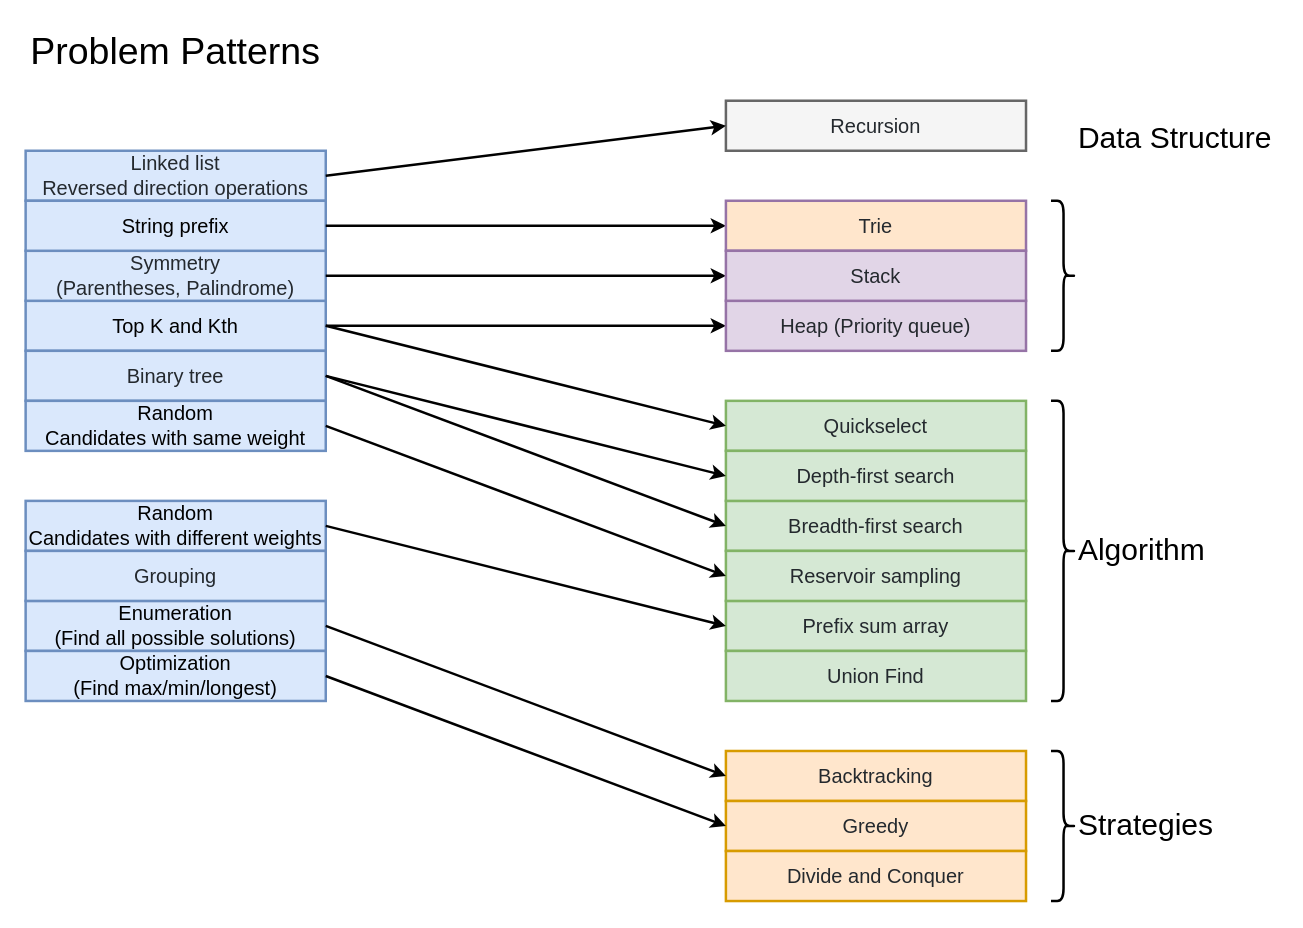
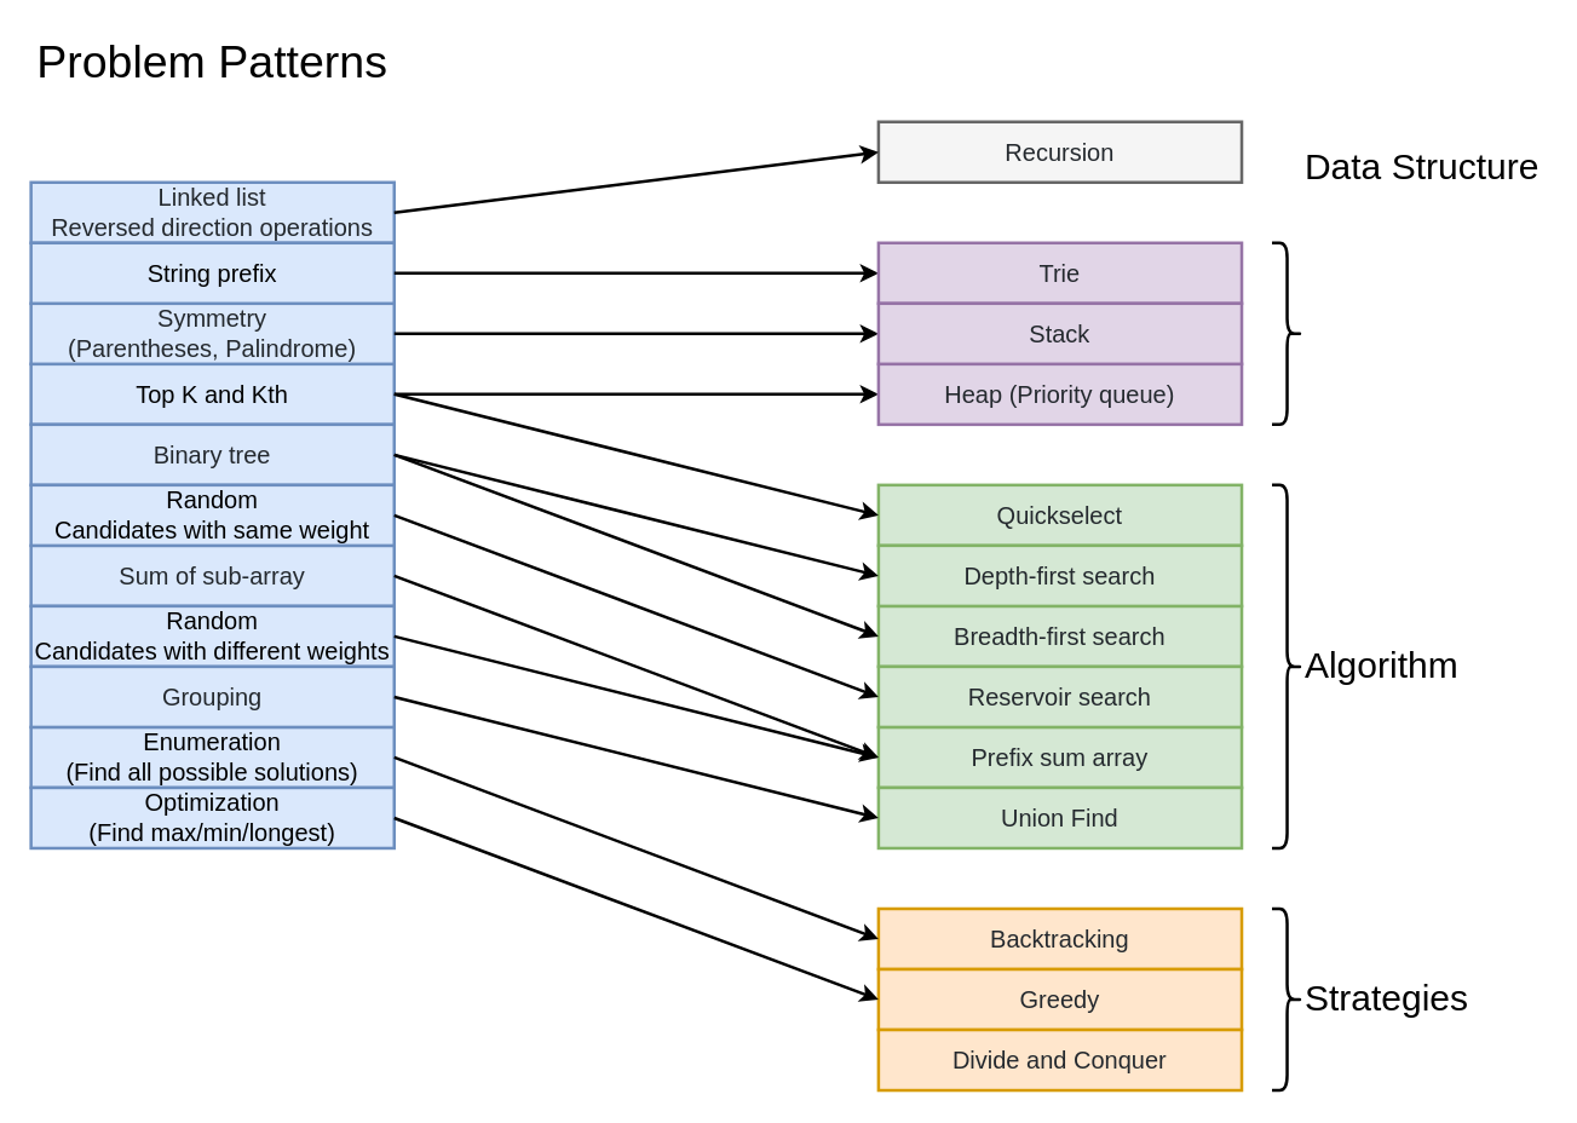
  <mxCell id="0" />
  <mxCell id="1" parent="0" />
  <mxCell id="2" value="&lt;font style=&quot;font-size: 16px&quot;&gt;Top K and Kth&lt;/font&gt;" style="rounded=0;whiteSpace=wrap;html=1;strokeWidth=2;fillColor=#dae8fc;strokeColor=#6c8ebf;" parent="1" vertex="1"><mxGeometry x="20" y="240" width="240" height="40" as="geometry" /></mxCell>
+ <mxCell id="3" value="&lt;font color=&quot;#24292e&quot;&gt;&lt;span style=&quot;font-size: 16px&quot;&gt;Sum of sub-array&lt;/span&gt;&lt;/font&gt;" style="rounded=0;whiteSpace=wrap;html=1;strokeWidth=2;fillColor=#dae8fc;strokeColor=#6c8ebf;" parent="1" vertex="1"><mxGeometry x="20" y="360" width="240" height="40" as="geometry" /></mxCell>
  <mxCell id="4" value="&lt;font color=&quot;#24292e&quot;&gt;&lt;span style=&quot;font-size: 16px&quot;&gt;&lt;div&gt;&lt;/div&gt;&lt;span&gt;Linked list&lt;br&gt;&lt;/span&gt;&lt;/span&gt;&lt;span style=&quot;font-size: 16px&quot;&gt;Reversed direction operations&lt;/span&gt;&lt;/font&gt;" style="rounded=0;whiteSpace=wrap;html=1;strokeWidth=2;fillColor=#dae8fc;strokeColor=#6c8ebf;" parent="1" vertex="1"><mxGeometry x="20" y="120" width="240" height="40" as="geometry" /></mxCell>
  <mxCell id="5" value="&lt;font color=&quot;#24292e&quot;&gt;&lt;span style=&quot;font-size: 16px&quot;&gt;Binary tree&lt;/span&gt;&lt;/font&gt;" style="rounded=0;whiteSpace=wrap;html=1;strokeWidth=2;fillColor=#dae8fc;strokeColor=#6c8ebf;" parent="1" vertex="1"><mxGeometry x="20" y="280" width="240" height="40" as="geometry" /></mxCell>
  <mxCell id="6" value="&lt;font color=&quot;#24292e&quot;&gt;&lt;span style=&quot;font-size: 16px&quot;&gt;Symmetry&lt;br&gt;(Parentheses, Palindrome&lt;/span&gt;&lt;span style=&quot;font-size: 16px&quot;&gt;)&lt;/span&gt;&lt;/font&gt;" style="rounded=0;whiteSpace=wrap;html=1;strokeWidth=2;fillColor=#dae8fc;strokeColor=#6c8ebf;" parent="1" vertex="1"><mxGeometry x="20" y="200" width="240" height="40" as="geometry" /></mxCell>
  <mxCell id="7" value="&lt;font style=&quot;font-size: 16px&quot;&gt;String prefix&lt;/font&gt;" style="rounded=0;whiteSpace=wrap;html=1;strokeWidth=2;fillColor=#dae8fc;strokeColor=#6c8ebf;" parent="1" vertex="1"><mxGeometry x="20" y="160" width="240" height="40" as="geometry" /></mxCell>
  <mxCell id="8" value="&lt;font style=&quot;font-size: 16px&quot;&gt;Random&lt;br&gt;Candidates with same weight&lt;/font&gt;" style="rounded=0;whiteSpace=wrap;html=1;strokeWidth=2;fillColor=#dae8fc;strokeColor=#6c8ebf;" parent="1" vertex="1"><mxGeometry x="20" y="320" width="240" height="40" as="geometry" /></mxCell>
  <mxCell id="9" value="&lt;font style=&quot;font-size: 16px&quot;&gt;Random&lt;br&gt;Candidates with different weights&lt;/font&gt;" style="rounded=0;whiteSpace=wrap;html=1;strokeWidth=2;fillColor=#dae8fc;strokeColor=#6c8ebf;" parent="1" vertex="1"><mxGeometry x="20" y="400" width="240" height="40" as="geometry" /></mxCell>
  <mxCell id="10" value="&lt;font style=&quot;font-size: 16px&quot;&gt;Enumeration &lt;br&gt;(Find all possible solutions)&lt;/font&gt;" style="rounded=0;whiteSpace=wrap;html=1;strokeWidth=2;fillColor=#dae8fc;strokeColor=#6c8ebf;" parent="1" vertex="1"><mxGeometry x="20" y="480" width="240" height="40" as="geometry" /></mxCell>
  <mxCell id="11" value="&lt;font color=&quot;#24292e&quot;&gt;&lt;span style=&quot;font-size: 16px&quot;&gt;Quickselect&lt;/span&gt;&lt;/font&gt;" style="rounded=0;whiteSpace=wrap;html=1;strokeWidth=2;fillColor=#d5e8d4;strokeColor=#82b366;" parent="1" vertex="1"><mxGeometry x="580" y="320" width="240" height="40" as="geometry" /></mxCell>
  <mxCell id="12" value="&lt;font color=&quot;#24292e&quot;&gt;&lt;span style=&quot;font-size: 16px&quot;&gt;Prefix sum array&lt;/span&gt;&lt;/font&gt;" style="rounded=0;whiteSpace=wrap;html=1;strokeWidth=2;fillColor=#d5e8d4;strokeColor=#82b366;" parent="1" vertex="1"><mxGeometry x="580" y="480" width="240" height="40" as="geometry" /></mxCell>
  <mxCell id="13" value="&lt;font color=&quot;#24292e&quot;&gt;&lt;span style=&quot;font-size: 16px&quot;&gt;Recursion&lt;/span&gt;&lt;/font&gt;" style="rounded=0;whiteSpace=wrap;html=1;strokeWidth=2;fillColor=#f5f5f5;strokeColor=#666666;fontColor=#333333;" parent="1" vertex="1"><mxGeometry x="580" y="80" width="240" height="40" as="geometry" /></mxCell>
  <mxCell id="14" value="&lt;font color=&quot;#24292e&quot;&gt;&lt;span style=&quot;font-size: 16px&quot;&gt;Breadth-first search&lt;/span&gt;&lt;/font&gt;" style="rounded=0;whiteSpace=wrap;html=1;strokeWidth=2;fillColor=#d5e8d4;strokeColor=#82b366;" parent="1" vertex="1"><mxGeometry x="580" y="400" width="240" height="40" as="geometry" /></mxCell>
- <mxCell id="15" value="&lt;font color=&quot;#24292e&quot;&gt;&lt;span style=&quot;font-size: 16px&quot;&gt;Reservoir sampling&lt;/span&gt;&lt;/font&gt;" style="rounded=0;whiteSpace=wrap;html=1;strokeWidth=2;fillColor=#d5e8d4;strokeColor=#82b366;" parent="1" vertex="1"><mxGeometry x="580" y="440" width="240" height="40" as="geometry" /></mxCell>
+ <mxCell id="15" value="&lt;font color=&quot;#24292e&quot;&gt;&lt;span style=&quot;font-size: 16px&quot;&gt;Reservoir search&lt;/span&gt;&lt;/font&gt;" style="rounded=0;whiteSpace=wrap;html=1;strokeWidth=2;fillColor=#d5e8d4;strokeColor=#82b366;" parent="1" vertex="1"><mxGeometry x="580" y="440" width="240" height="40" as="geometry" /></mxCell>
  <mxCell id="16" value="&lt;font color=&quot;#24292e&quot;&gt;&lt;span style=&quot;font-size: 16px&quot;&gt;Backtracking&lt;/span&gt;&lt;/font&gt;" style="rounded=0;whiteSpace=wrap;html=1;strokeWidth=2;fillColor=#ffe6cc;strokeColor=#d79b00;" parent="1" vertex="1"><mxGeometry x="580" y="600" width="240" height="40" as="geometry" /></mxCell>
  <mxCell id="17" value="&lt;font color=&quot;#24292e&quot;&gt;&lt;span style=&quot;font-size: 16px&quot;&gt;Greedy&lt;/span&gt;&lt;/font&gt;" style="rounded=0;whiteSpace=wrap;html=1;strokeWidth=2;fillColor=#ffe6cc;strokeColor=#d79b00;" parent="1" vertex="1"><mxGeometry x="580" y="640" width="240" height="40" as="geometry" /></mxCell>
  <mxCell id="18" value="" style="endArrow=classic;html=1;exitX=1;exitY=0.5;exitDx=0;exitDy=0;entryX=0;entryY=0.5;entryDx=0;entryDy=0;strokeWidth=2;" parent="1" source="2" target="38" edge="1"><mxGeometry width="50" height="50" relative="1" as="geometry"><mxPoint x="260" y="350" as="sourcePoint" /><mxPoint x="480" y="300" as="targetPoint" /></mxGeometry></mxCell>
  <mxCell id="19" value="" style="endArrow=classic;html=1;strokeWidth=2;entryX=0;entryY=0.5;entryDx=0;entryDy=0;exitX=1;exitY=0.5;exitDx=0;exitDy=0;" parent="1" source="2" target="11" edge="1"><mxGeometry width="50" height="50" relative="1" as="geometry"><mxPoint x="260" y="180" as="sourcePoint" /><mxPoint x="310" y="300" as="targetPoint" /></mxGeometry></mxCell>
+ <mxCell id="20" value="" style="endArrow=classic;html=1;strokeWidth=2;exitX=1;exitY=0.5;exitDx=0;exitDy=0;entryX=0;entryY=0.5;entryDx=0;entryDy=0;" parent="1" source="3" target="12" edge="1"><mxGeometry width="50" height="50" relative="1" as="geometry"><mxPoint x="260" y="350" as="sourcePoint" /><mxPoint x="310" y="300" as="targetPoint" /></mxGeometry></mxCell>
  <mxCell id="21" value="" style="endArrow=classic;html=1;strokeWidth=2;exitX=1;exitY=0.5;exitDx=0;exitDy=0;entryX=0;entryY=0.5;entryDx=0;entryDy=0;" parent="1" source="5" target="14" edge="1"><mxGeometry width="50" height="50" relative="1" as="geometry"><mxPoint x="260" y="350" as="sourcePoint" /><mxPoint x="310" y="300" as="targetPoint" /></mxGeometry></mxCell>
  <mxCell id="22" value="" style="endArrow=classic;html=1;strokeWidth=2;exitX=1;exitY=0.5;exitDx=0;exitDy=0;entryX=0;entryY=0.5;entryDx=0;entryDy=0;" parent="1" source="6" target="40" edge="1"><mxGeometry width="50" height="50" relative="1" as="geometry"><mxPoint x="260" y="350" as="sourcePoint" /><mxPoint x="560" y="280" as="targetPoint" /></mxGeometry></mxCell>
  <mxCell id="23" value="" style="endArrow=classic;html=1;strokeWidth=2;exitX=1;exitY=0.5;exitDx=0;exitDy=0;entryX=0;entryY=0.5;entryDx=0;entryDy=0;" parent="1" source="7" target="39" edge="1"><mxGeometry width="50" height="50" relative="1" as="geometry"><mxPoint x="260" y="350" as="sourcePoint" /><mxPoint x="540" y="210" as="targetPoint" /></mxGeometry></mxCell>
  <mxCell id="24" value="" style="endArrow=classic;html=1;strokeWidth=2;exitX=1;exitY=0.5;exitDx=0;exitDy=0;entryX=0;entryY=0.5;entryDx=0;entryDy=0;" parent="1" source="8" target="15" edge="1"><mxGeometry width="50" height="50" relative="1" as="geometry"><mxPoint x="260" y="350" as="sourcePoint" /><mxPoint x="310" y="300" as="targetPoint" /></mxGeometry></mxCell>
  <mxCell id="25" value="" style="endArrow=classic;html=1;strokeWidth=2;exitX=1;exitY=0.5;exitDx=0;exitDy=0;entryX=0;entryY=0.5;entryDx=0;entryDy=0;" parent="1" source="9" target="12" edge="1"><mxGeometry width="50" height="50" relative="1" as="geometry"><mxPoint x="260" y="350" as="sourcePoint" /><mxPoint x="310" y="300" as="targetPoint" /></mxGeometry></mxCell>
  <mxCell id="26" value="" style="endArrow=classic;html=1;strokeWidth=2;exitX=1;exitY=0.5;exitDx=0;exitDy=0;entryX=0;entryY=0.5;entryDx=0;entryDy=0;" parent="1" source="10" target="16" edge="1"><mxGeometry width="50" height="50" relative="1" as="geometry"><mxPoint x="260" y="350" as="sourcePoint" /><mxPoint x="310" y="300" as="targetPoint" /></mxGeometry></mxCell>
  <mxCell id="27" value="" style="endArrow=classic;html=1;strokeWidth=2;exitX=1;exitY=0.5;exitDx=0;exitDy=0;entryX=0;entryY=0.5;entryDx=0;entryDy=0;" parent="1" source="4" target="13" edge="1"><mxGeometry width="50" height="50" relative="1" as="geometry"><mxPoint x="260" y="350" as="sourcePoint" /><mxPoint x="310" y="300" as="targetPoint" /></mxGeometry></mxCell>
  <mxCell id="28" value="&lt;font style=&quot;font-size: 30px&quot;&gt;Problem Patterns&lt;/font&gt;" style="text;html=1;strokeColor=none;fillColor=none;align=center;verticalAlign=middle;whiteSpace=wrap;rounded=0;" parent="1" vertex="1"><mxGeometry x="20" y="20" width="240" height="40" as="geometry" /></mxCell>
  <mxCell id="29" value="" style="shape=curlyBracket;whiteSpace=wrap;html=1;rounded=1;flipH=1;strokeWidth=2;" parent="1" vertex="1"><mxGeometry x="840" y="160" width="20" height="120" as="geometry" /></mxCell>
  <mxCell id="30" value="&lt;font style=&quot;font-size: 24px&quot;&gt;Data Structure&lt;/font&gt;" style="text;html=1;strokeColor=none;fillColor=none;align=left;verticalAlign=middle;whiteSpace=wrap;rounded=0;" parent="1" vertex="1"><mxGeometry x="860" y="90" width="160" height="40" as="geometry" /></mxCell>
  <mxCell id="31" value="" style="shape=curlyBracket;whiteSpace=wrap;html=1;rounded=1;flipH=1;strokeWidth=2;" parent="1" vertex="1"><mxGeometry x="840" y="320" width="20" height="240" as="geometry" /></mxCell>
  <mxCell id="32" value="&lt;font style=&quot;font-size: 24px&quot;&gt;Algorithm&lt;/font&gt;" style="text;html=1;strokeColor=none;fillColor=none;align=left;verticalAlign=middle;whiteSpace=wrap;rounded=0;" parent="1" vertex="1"><mxGeometry x="860" y="420" width="160" height="40" as="geometry" /></mxCell>
  <mxCell id="33" value="&lt;font style=&quot;font-size: 16px&quot;&gt;Optimization&lt;br&gt;(Find max/min/longest)&lt;/font&gt;" style="rounded=0;whiteSpace=wrap;html=1;strokeWidth=2;fillColor=#dae8fc;strokeColor=#6c8ebf;" parent="1" vertex="1"><mxGeometry x="20" y="520" width="240" height="40" as="geometry" /></mxCell>
  <mxCell id="34" value="" style="endArrow=classic;html=1;strokeWidth=2;exitX=1;exitY=0.5;exitDx=0;exitDy=0;entryX=0;entryY=0.5;entryDx=0;entryDy=0;" parent="1" source="33" target="17" edge="1"><mxGeometry width="50" height="50" relative="1" as="geometry"><mxPoint x="420" y="320" as="sourcePoint" /><mxPoint x="470" y="270" as="targetPoint" /></mxGeometry></mxCell>
  <mxCell id="35" value="" style="shape=curlyBracket;whiteSpace=wrap;html=1;rounded=1;flipH=1;strokeWidth=2;" parent="1" vertex="1"><mxGeometry x="840" y="600" width="20" height="120" as="geometry" /></mxCell>
  <mxCell id="36" value="&lt;font style=&quot;font-size: 24px&quot;&gt;Strategies&lt;/font&gt;" style="text;html=1;strokeColor=none;fillColor=none;align=left;verticalAlign=middle;whiteSpace=wrap;rounded=0;" parent="1" vertex="1"><mxGeometry x="860" y="640" width="160" height="40" as="geometry" /></mxCell>
  <mxCell id="37" value="&lt;font color=&quot;#24292e&quot;&gt;&lt;span style=&quot;font-size: 16px&quot;&gt;Divide and Conquer&lt;/span&gt;&lt;/font&gt;" style="rounded=0;whiteSpace=wrap;html=1;strokeWidth=2;fillColor=#ffe6cc;strokeColor=#d79b00;" parent="1" vertex="1"><mxGeometry x="580" y="680" width="240" height="40" as="geometry" /></mxCell>
  <mxCell id="38" value="&lt;font color=&quot;#24292e&quot;&gt;&lt;span style=&quot;font-size: 16px&quot;&gt;Heap (Priority queue)&lt;/span&gt;&lt;/font&gt;" style="rounded=0;whiteSpace=wrap;html=1;strokeWidth=2;fillColor=#e1d5e7;strokeColor=#9673a6;" parent="1" vertex="1"><mxGeometry x="580" y="240" width="240" height="40" as="geometry" /></mxCell>
- <mxCell id="39" value="&lt;font color=&quot;#24292e&quot;&gt;&lt;span style=&quot;font-size: 16px&quot;&gt;Trie&lt;/span&gt;&lt;/font&gt;" style="rounded=0;whiteSpace=wrap;html=1;strokeWidth=2;fillColor=#ffe6cc;strokeColor=#9673a6;" parent="1" vertex="1"><mxGeometry x="580" y="160" width="240" height="40" as="geometry" /></mxCell>
+ <mxCell id="39" value="&lt;font color=&quot;#24292e&quot;&gt;&lt;span style=&quot;font-size: 16px&quot;&gt;Trie&lt;/span&gt;&lt;/font&gt;" style="rounded=0;whiteSpace=wrap;html=1;strokeWidth=2;fillColor=#e1d5e7;strokeColor=#9673a6;" parent="1" vertex="1"><mxGeometry x="580" y="160" width="240" height="40" as="geometry" /></mxCell>
  <mxCell id="40" value="&lt;font color=&quot;#24292e&quot;&gt;&lt;span style=&quot;font-size: 16px&quot;&gt;Stack&lt;/span&gt;&lt;/font&gt;" style="rounded=0;whiteSpace=wrap;html=1;strokeWidth=2;fillColor=#e1d5e7;strokeColor=#9673a6;" parent="1" vertex="1"><mxGeometry x="580" y="200" width="240" height="40" as="geometry" /></mxCell>
  <mxCell id="41" value="&lt;font color=&quot;#24292e&quot;&gt;&lt;span style=&quot;font-size: 16px&quot;&gt;Depth-first search&lt;/span&gt;&lt;/font&gt;" style="rounded=0;whiteSpace=wrap;html=1;strokeWidth=2;fillColor=#d5e8d4;strokeColor=#82b366;" parent="1" vertex="1"><mxGeometry x="580" y="360" width="240" height="40" as="geometry" /></mxCell>
  <mxCell id="42" value="" style="endArrow=classic;html=1;strokeWidth=2;exitX=1;exitY=0.5;exitDx=0;exitDy=0;entryX=0;entryY=0.5;entryDx=0;entryDy=0;" parent="1" source="5" target="41" edge="1"><mxGeometry width="50" height="50" relative="1" as="geometry"><mxPoint x="420" y="380" as="sourcePoint" /><mxPoint x="470" y="330" as="targetPoint" /></mxGeometry></mxCell>
  <mxCell id="43" value="&lt;font color=&quot;#24292e&quot;&gt;&lt;span style=&quot;font-size: 16px&quot;&gt;Union Find&lt;/span&gt;&lt;/font&gt;" style="rounded=0;whiteSpace=wrap;html=1;strokeWidth=2;fillColor=#d5e8d4;strokeColor=#82b366;" vertex="1" parent="1"><mxGeometry x="580" y="520" width="240" height="40" as="geometry" /></mxCell>
  <mxCell id="44" value="&lt;font color=&quot;#24292e&quot;&gt;&lt;span style=&quot;font-size: 16px&quot;&gt;Grouping&lt;/span&gt;&lt;/font&gt;" style="rounded=0;whiteSpace=wrap;html=1;strokeWidth=2;fillColor=#dae8fc;strokeColor=#6c8ebf;" vertex="1" parent="1"><mxGeometry x="20" y="440" width="240" height="40" as="geometry" /></mxCell>
+ <mxCell id="45" value="" style="endArrow=classic;html=1;strokeWidth=2;exitX=1;exitY=0.5;exitDx=0;exitDy=0;entryX=0;entryY=0.5;entryDx=0;entryDy=0;" edge="1" parent="1" source="44" target="43"><mxGeometry width="50" height="50" relative="1" as="geometry"><mxPoint x="270" y="350" as="sourcePoint" /><mxPoint x="590" y="470" as="targetPoint" /></mxGeometry></mxCell>
